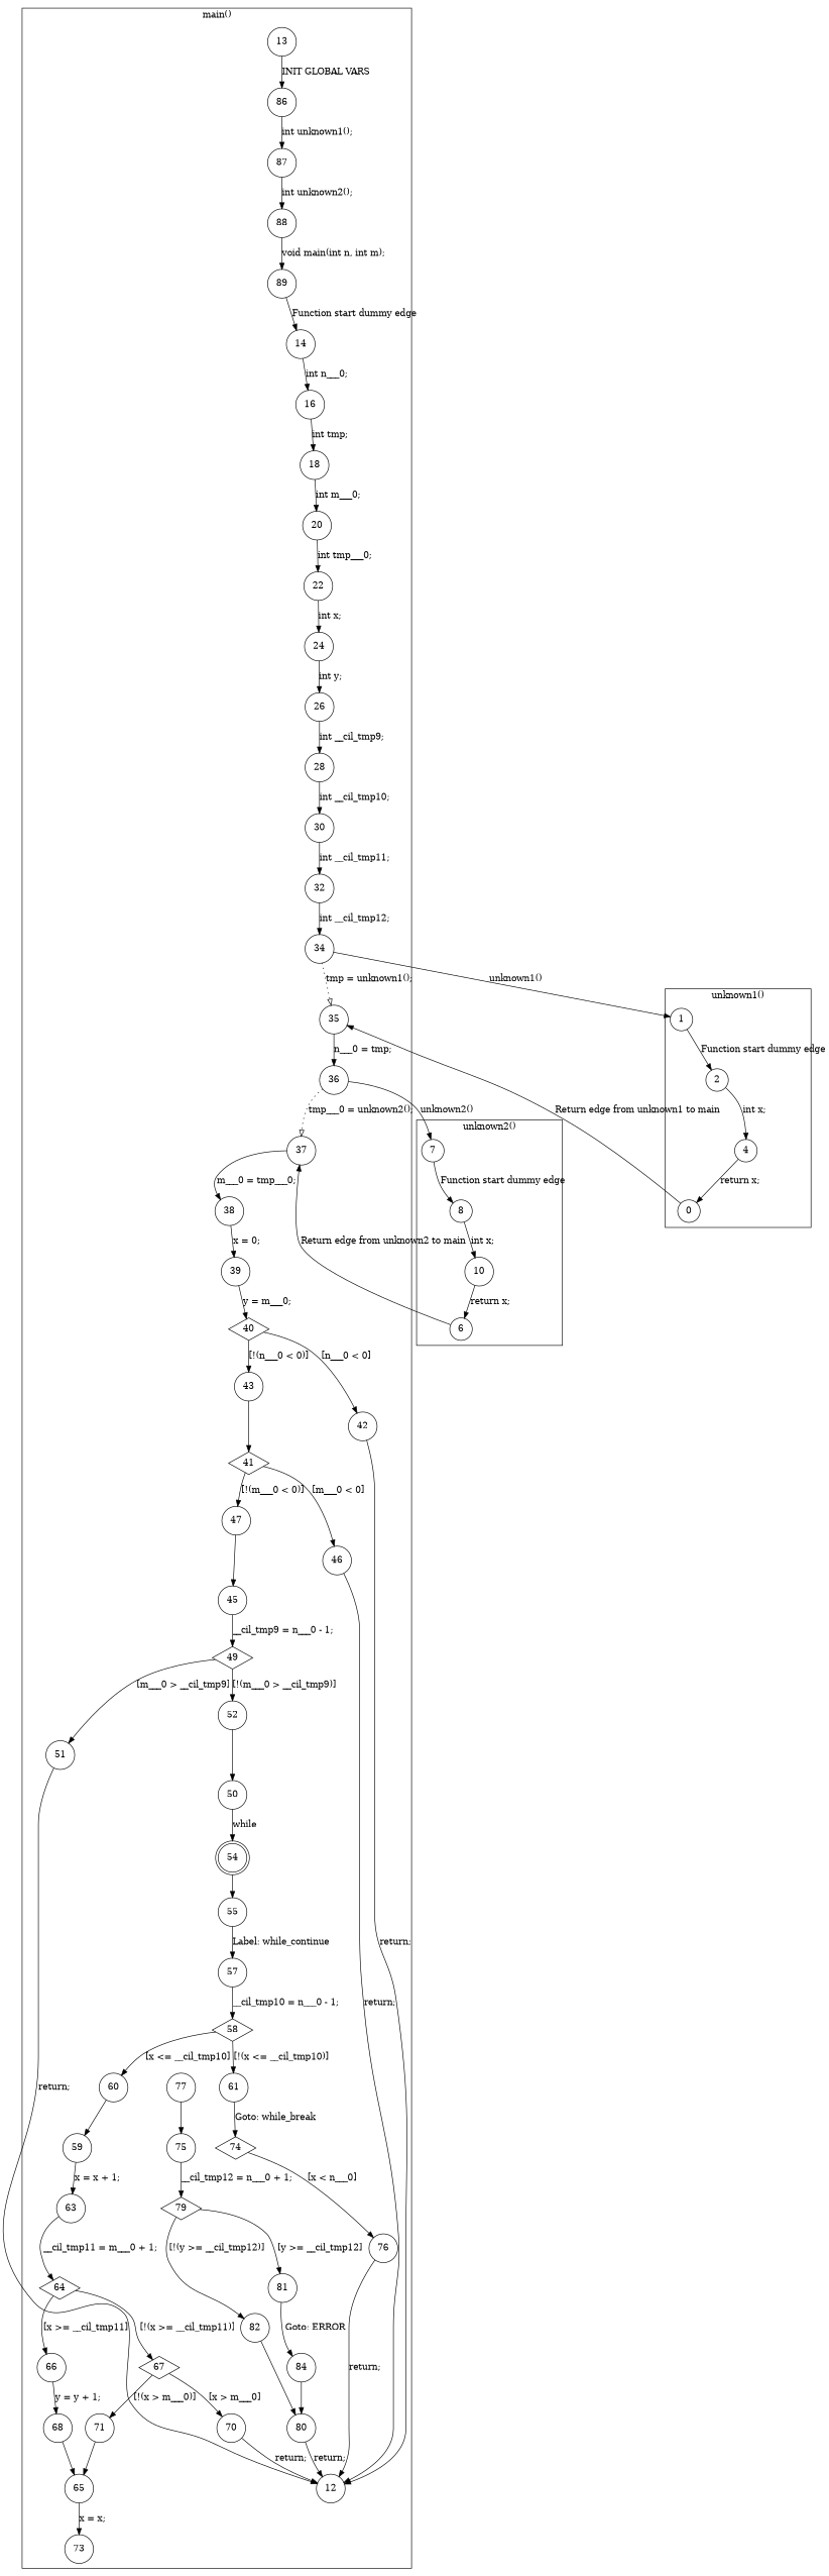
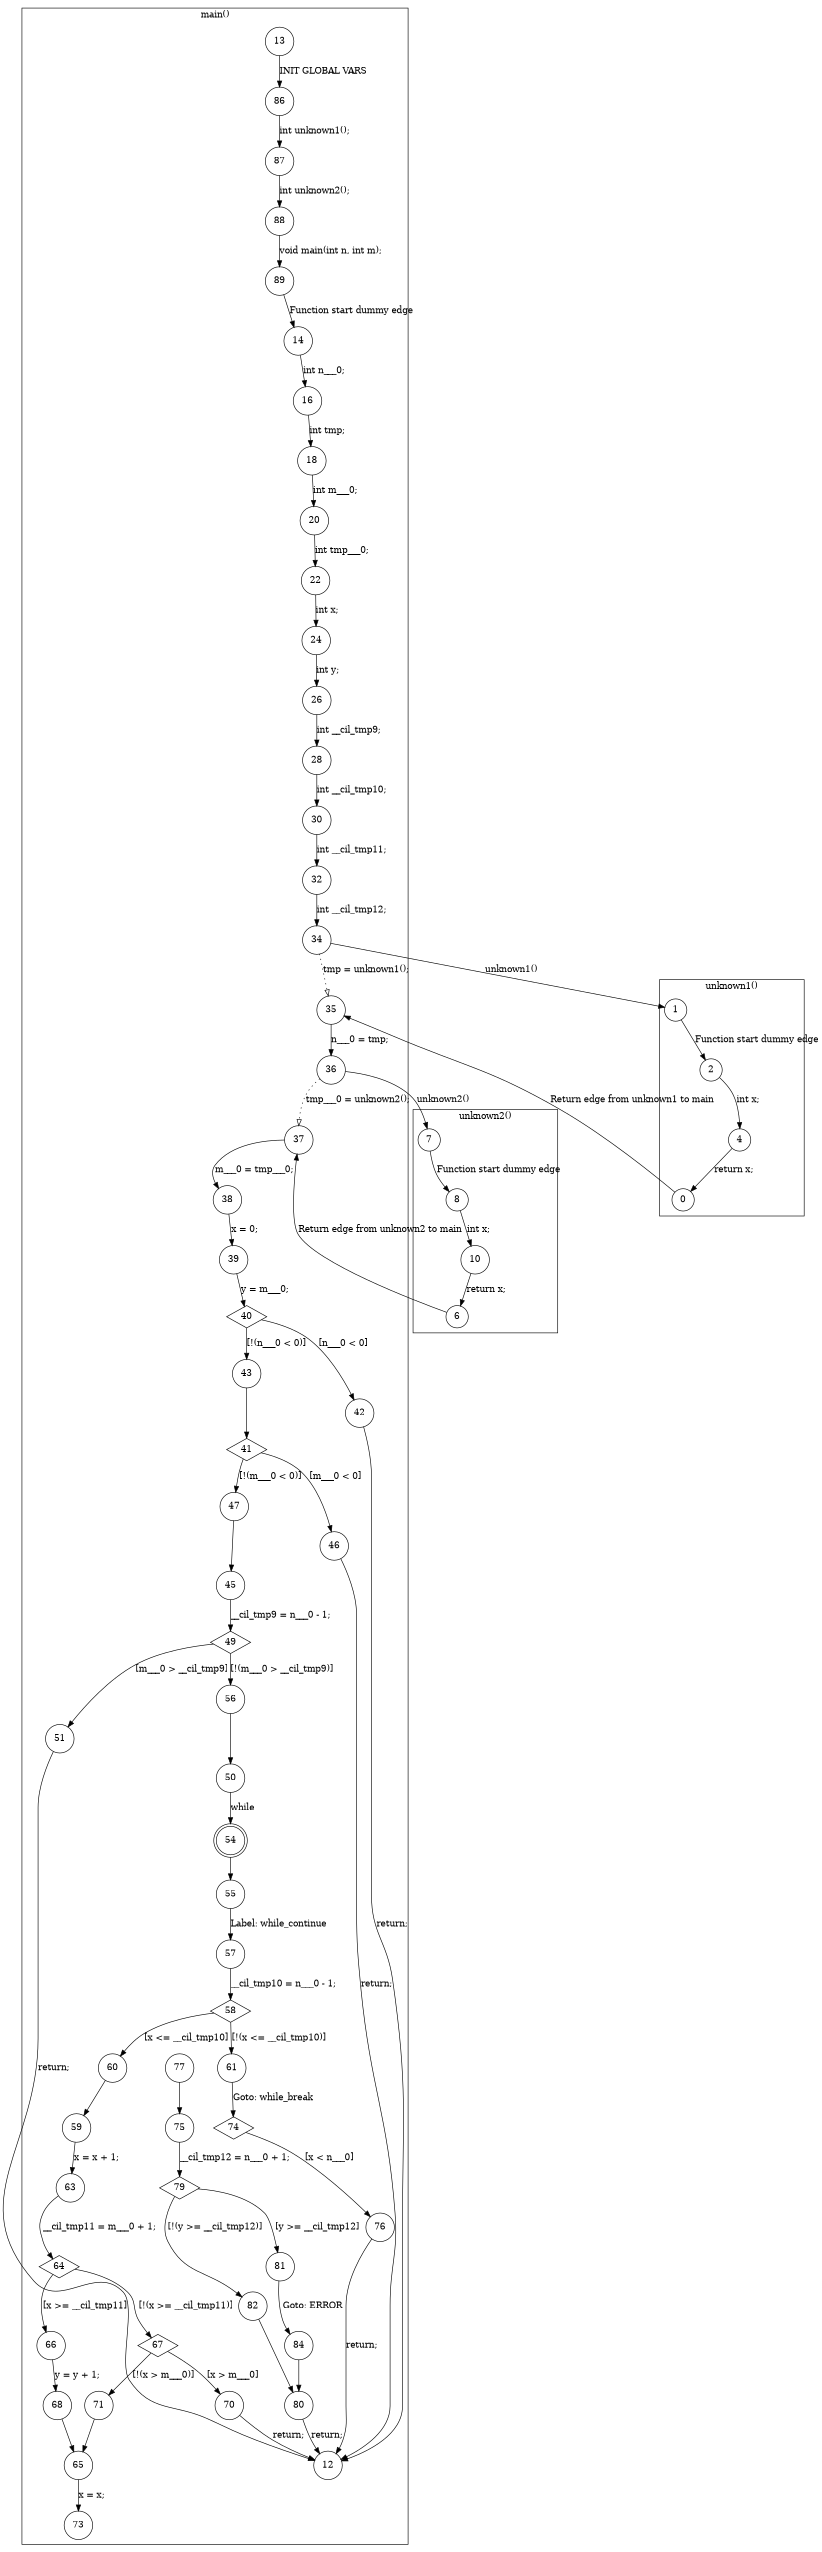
  digraph {
    node [shape=circle]
    7
    8
    10
    6
    1
    2
    4
    0
    40 [shape=diamond]
    43
    42
    41 [shape=diamond]
    47
    46
    49 [shape=diamond]
-   52
+   52 [label=56]
    51
    54 [shape=doublecircle]
    55
    58 [shape=diamond]
    61
    60
    64 [shape=diamond]
    67 [shape=diamond]
    66
    71
    70
    74 [shape=diamond]
    77
    76
    79 [shape=diamond]
    82
    81
    13
    86
    87
    88
    89
    14
    16
    18
    20
    22
    24
    26
    28
    30
    32
    34
    35
    36
    37
    38
    39
    12
    45
    50
    57
    59
    63
    68
    65
    73
    75
    80
    84
    subgraph cluster_1 {
      label="unknown2()"
      7
      8
      10
      6
    }
    subgraph cluster_2 {
      label="unknown1()"
      1
      2
      4
      0
    }
    subgraph cluster_3 {
      label="main()"
      40
      43
      42
      41
      47
      46
      49
      52
      51
      54
      55
      58
      61
      60
      64
      67
      66
      71
      70
      74
      77
      76
      79
      82
      81
      13
      86
      87
      88
      89
      14
      16
      18
      20
      22
      24
      26
      28
      30
      32
      34
      35
      36
      37
      38
      39
      12
      45
      50
      57
      59
      63
      68
      65
      73
      75
      80
      84
    }
    7 -> 8 [label="Function start dummy edge"]
    8 -> 10 [label="int x;"]
    10 -> 6 [label="return x;"]
    6 -> 37 [label="Return edge from unknown2 to main"]
    1 -> 2 [label="Function start dummy edge"]
    2 -> 4 [label="int x;"]
    4 -> 0 [label="return x;"]
    0 -> 35 [label="Return edge from unknown1 to main"]
    40 -> 43 [label="[!(n___0 < 0)]"]
    40 -> 42 [label="[n___0 < 0]"]
    43 -> 41
    42 -> 12 [label="return;"]
    41 -> 47 [label="[!(m___0 < 0)]"]
    41 -> 46 [label="[m___0 < 0]"]
    47 -> 45
    46 -> 12 [label="return;"]
    49 -> 52 [label="[!(m___0 > __cil_tmp9)]"]
    49 -> 51 [label="[m___0 > __cil_tmp9]"]
    52 -> 50
    51 -> 12 [label="return;"]
    54 -> 55
    55 -> 57 [label="Label: while_continue"]
    58 -> 61 [label="[!(x <= __cil_tmp10)]"]
    58 -> 60 [label="[x <= __cil_tmp10]"]
    61 -> 74 [label="Goto: while_break"]
    60 -> 59
    64 -> 67 [label="[!(x >= __cil_tmp11)]"]
    64 -> 66 [label="[x >= __cil_tmp11]"]
    67 -> 71 [label="[!(x > m___0)]"]
    67 -> 70 [label="[x > m___0]"]
    66 -> 68 [label="y = y + 1;"]
    71 -> 65
    70 -> 12 [label="return;"]
    74 -> 76 [label="[x < n___0]"]
    77 -> 75
    76 -> 12 [label="return;"]
    79 -> 82 [label="[!(y >= __cil_tmp12)]"]
    79 -> 81 [label="[y >= __cil_tmp12]"]
    82 -> 80
    81 -> 84 [label="Goto: ERROR"]
    13 -> 86 [label="INIT GLOBAL VARS"]
    86 -> 87 [label="int unknown1();"]
    87 -> 88 [label="int unknown2();"]
    88 -> 89 [label="void main(int n, int m);"]
    89 -> 14 [label="Function start dummy edge"]
    14 -> 16 [label="int n___0;"]
    16 -> 18 [label="int tmp;"]
    18 -> 20 [label="int m___0;"]
    20 -> 22 [label="int tmp___0;"]
    22 -> 24 [label="int x;"]
    24 -> 26 [label="int y;"]
    26 -> 28 [label="int __cil_tmp9;"]
    28 -> 30 [label="int __cil_tmp10;"]
    30 -> 32 [label="int __cil_tmp11;"]
    32 -> 34 [label="int __cil_tmp12;"]
    34 -> 1 [label="unknown1()"]
    34 -> 35 [arrowhead=empty label="tmp = unknown1();" style=dotted]
    35 -> 36 [label="n___0 = tmp;"]
    36 -> 7 [label="unknown2()"]
    36 -> 37 [arrowhead=empty label="tmp___0 = unknown2();" style=dotted]
    37 -> 38 [label="m___0 = tmp___0;"]
    38 -> 39 [label="x = 0;"]
    39 -> 40 [label="y = m___0;"]
    45 -> 49 [label="__cil_tmp9 = n___0 - 1;"]
    50 -> 54 [label=while]
    57 -> 58 [label="__cil_tmp10 = n___0 - 1;"]
    59 -> 63 [label="x = x + 1;"]
    63 -> 64 [label="__cil_tmp11 = m___0 + 1;"]
    68 -> 65
    65 -> 73 [label="x = x;"]
    75 -> 79 [label="__cil_tmp12 = n___0 + 1;"]
    80 -> 12 [label="return;"]
    84 -> 80
  }
